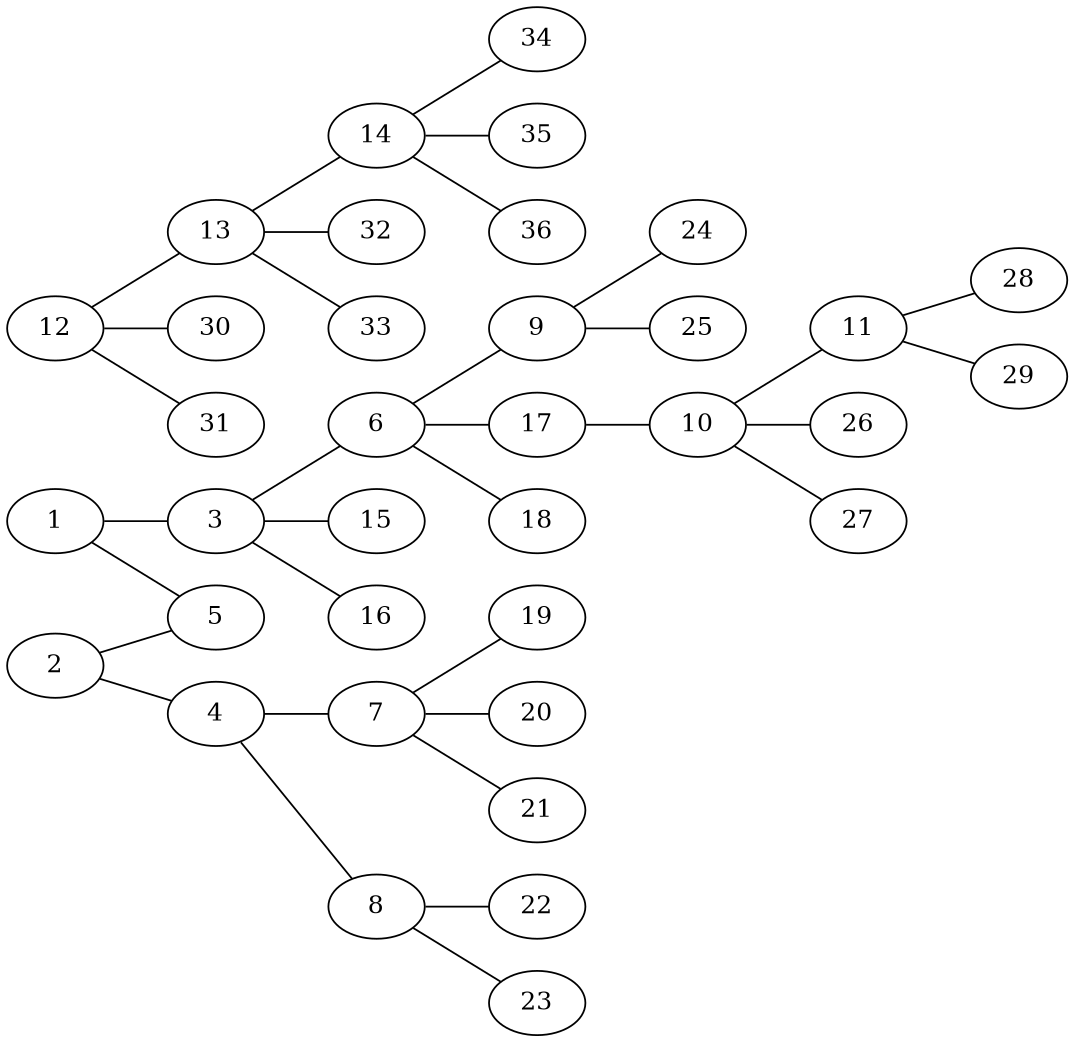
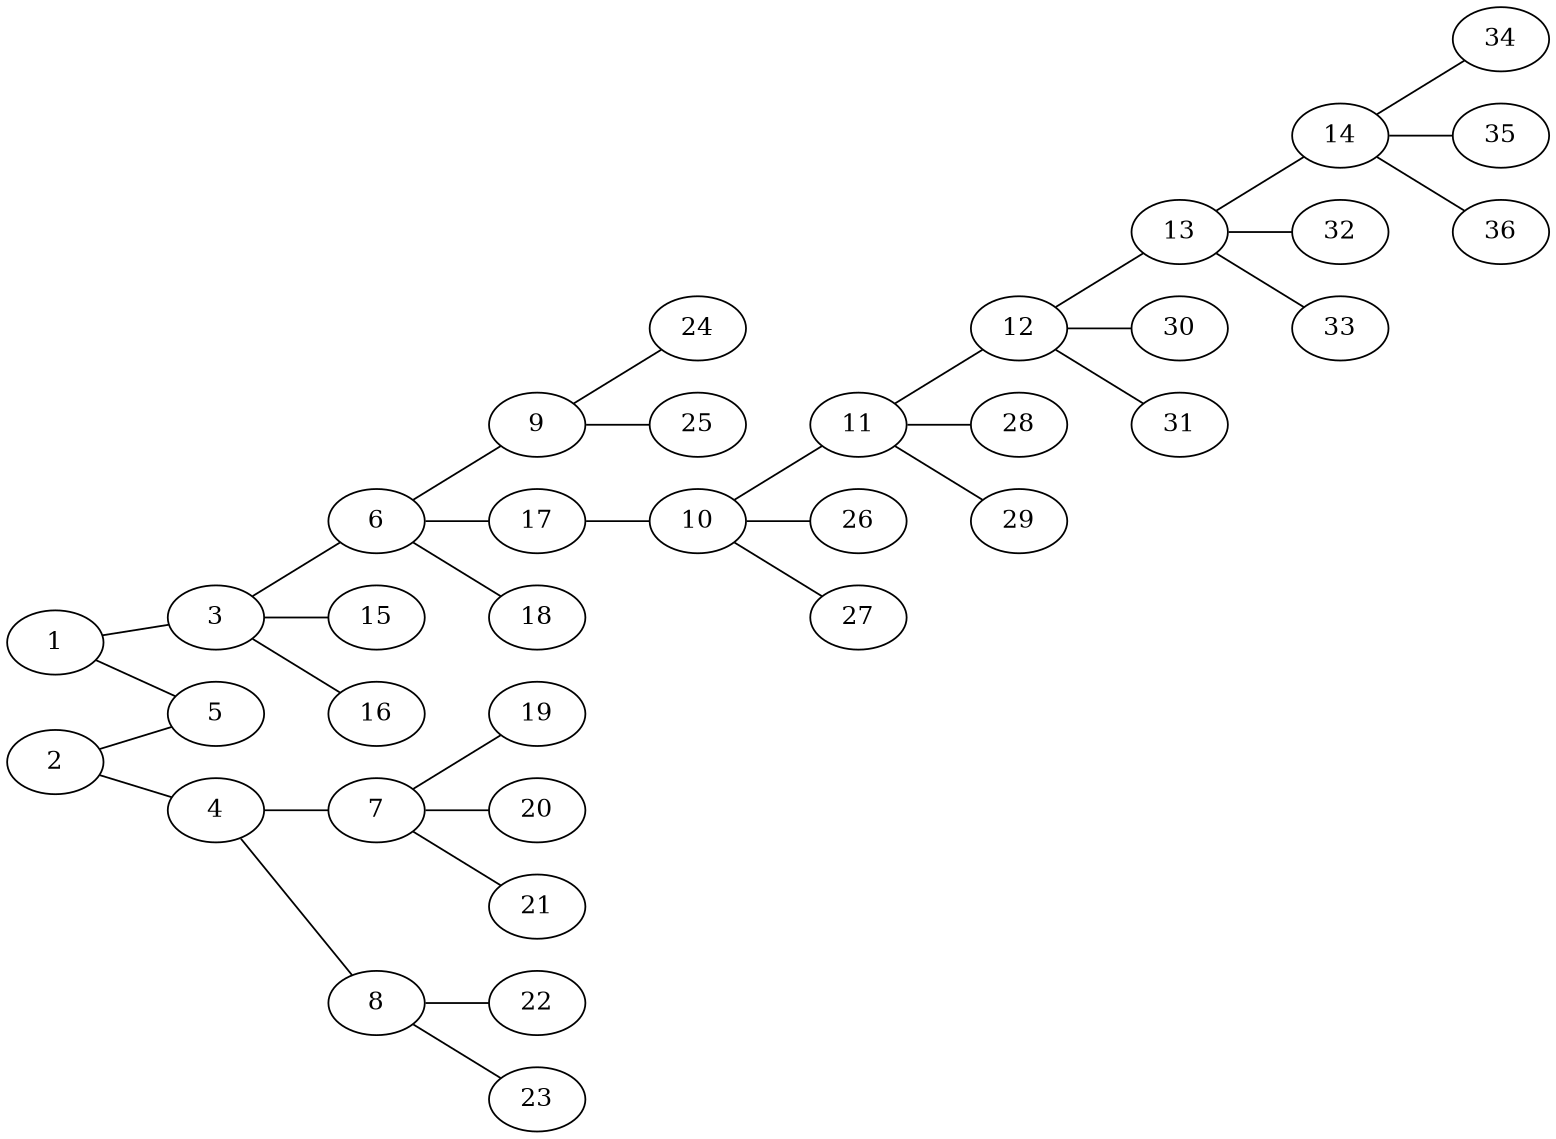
  graph {
    rankdir=LR
    node [chem=H]
    edge [valence=1]
    1 [chem=O]
    3 [chem=C]
    5 [chem=O]
    2 [chem=C]
    4 [chem=C]
    6 [chem=C]
    15
    16
    7 [chem=C]
    8 [chem=C]
    9 [chem=C]
    17
    18
    19
    20
    21
    22
    23
    24
    25
    10 [chem=C]
    11 [chem=C]
    26
    27
    12 [chem=C]
    28
    29
    13 [chem=C]
    30
    31
    14 [chem=C]
    32
    33
    34
    35
    36
    1 -- 3
    1 -- 5
    3 -- 6
    3 -- 15
    3 -- 16
    2 -- 5 [valence=2]
    2 -- 4
    4 -- 7
    4 -- 8 [valence=2]
    6 -- 9
    6 -- 17
    6 -- 18
    7 -- 19
    7 -- 20
    7 -- 21
    8 -- 22
    8 -- 23
    9 -- 24
    9 -- 25
    17 -- 10
    10 -- 11
    10 -- 26
    10 -- 27
+   11 -- 12
    11 -- 28
    11 -- 29
    12 -- 13
    12 -- 30
    12 -- 31
    13 -- 14
    13 -- 32
    13 -- 33
    14 -- 34
    14 -- 35
    14 -- 36
  }
